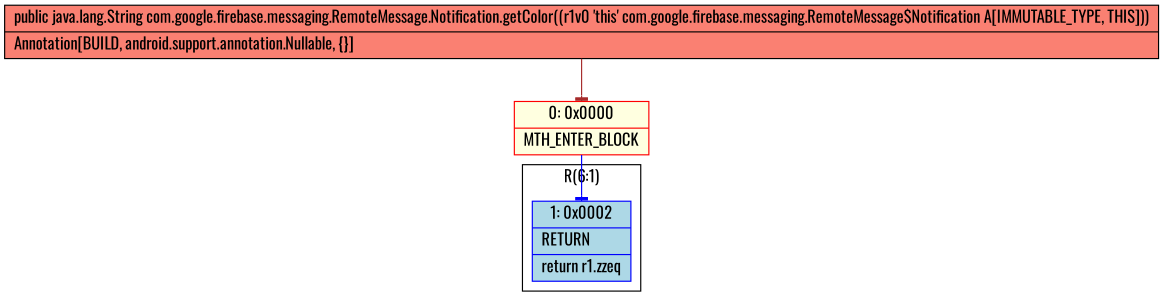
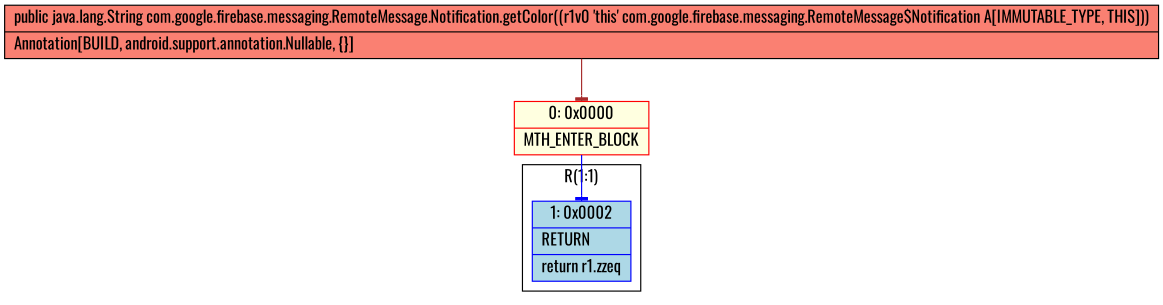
  digraph {
    fontname=Oswald
    node [shape=record style=filled fontname=Oswald]
    edge [arrowhead=tee fontname=Oswald]
    n1 [color=blue label="{1\:\ 0x0002|RETURN\l|return r1.zzeq\l}" fillcolor=lightblue]
    n2 [color=red label="{0\:\ 0x0000|MTH_ENTER_BLOCK\l}" fillcolor=lightyellow]
    n3 [label="{public java.lang.String com.google.firebase.messaging.RemoteMessage.Notification.getColor((r1v0 'this' com.google.firebase.messaging.RemoteMessage$Notification A[IMMUTABLE_TYPE, THIS]))  | Annotation[BUILD, android.support.annotation.Nullable, \{\}]\l}" fillcolor=salmon]
    subgraph cluster_1 {
-     label="R(6:1)"
+     label="R(1:1)"
      n1
    }
    n2 -> n1 [color=blue]
    n3 -> n2 [color=brown]
  }
